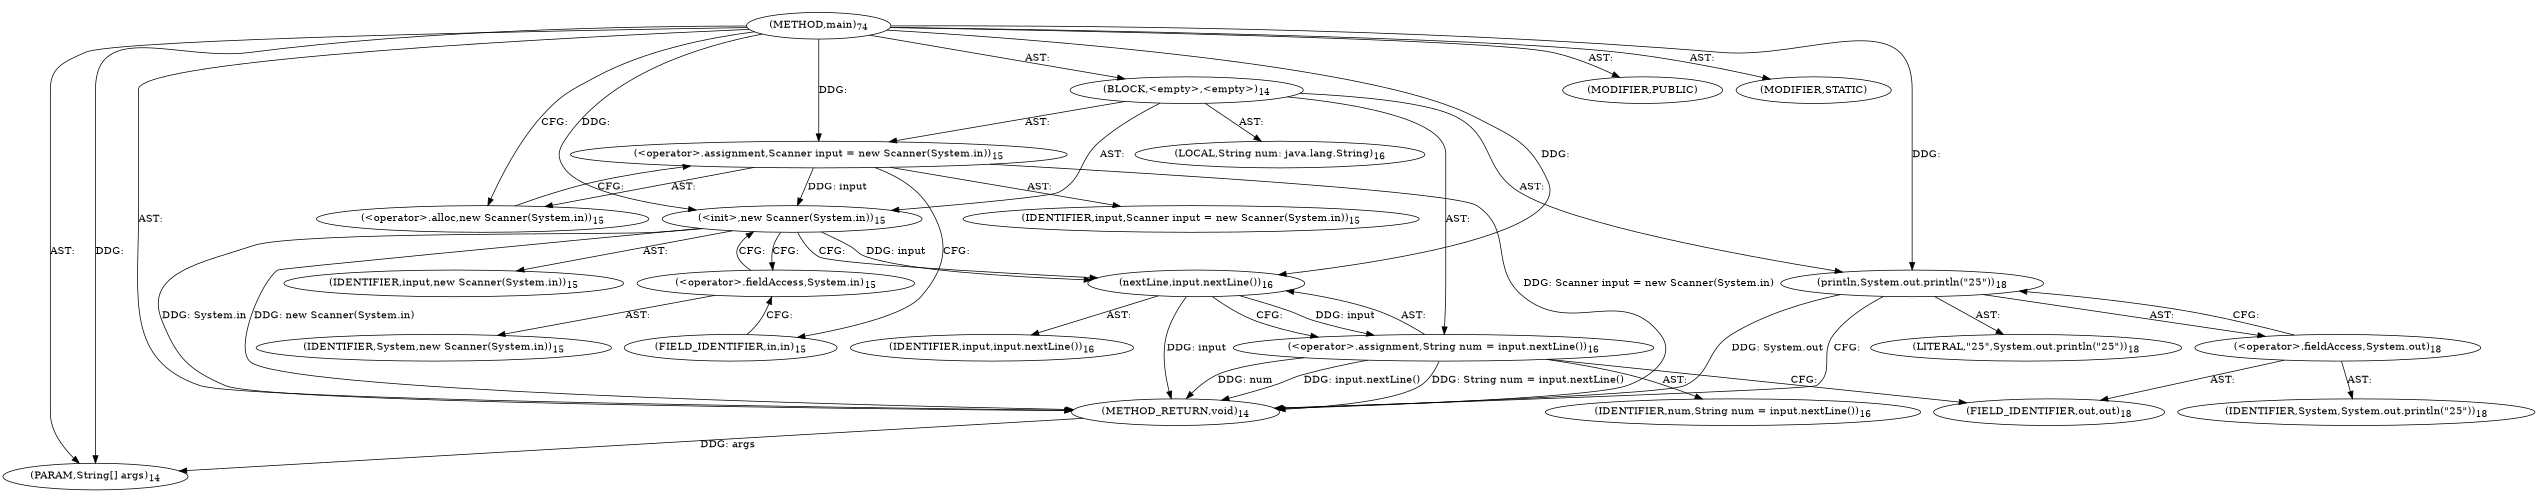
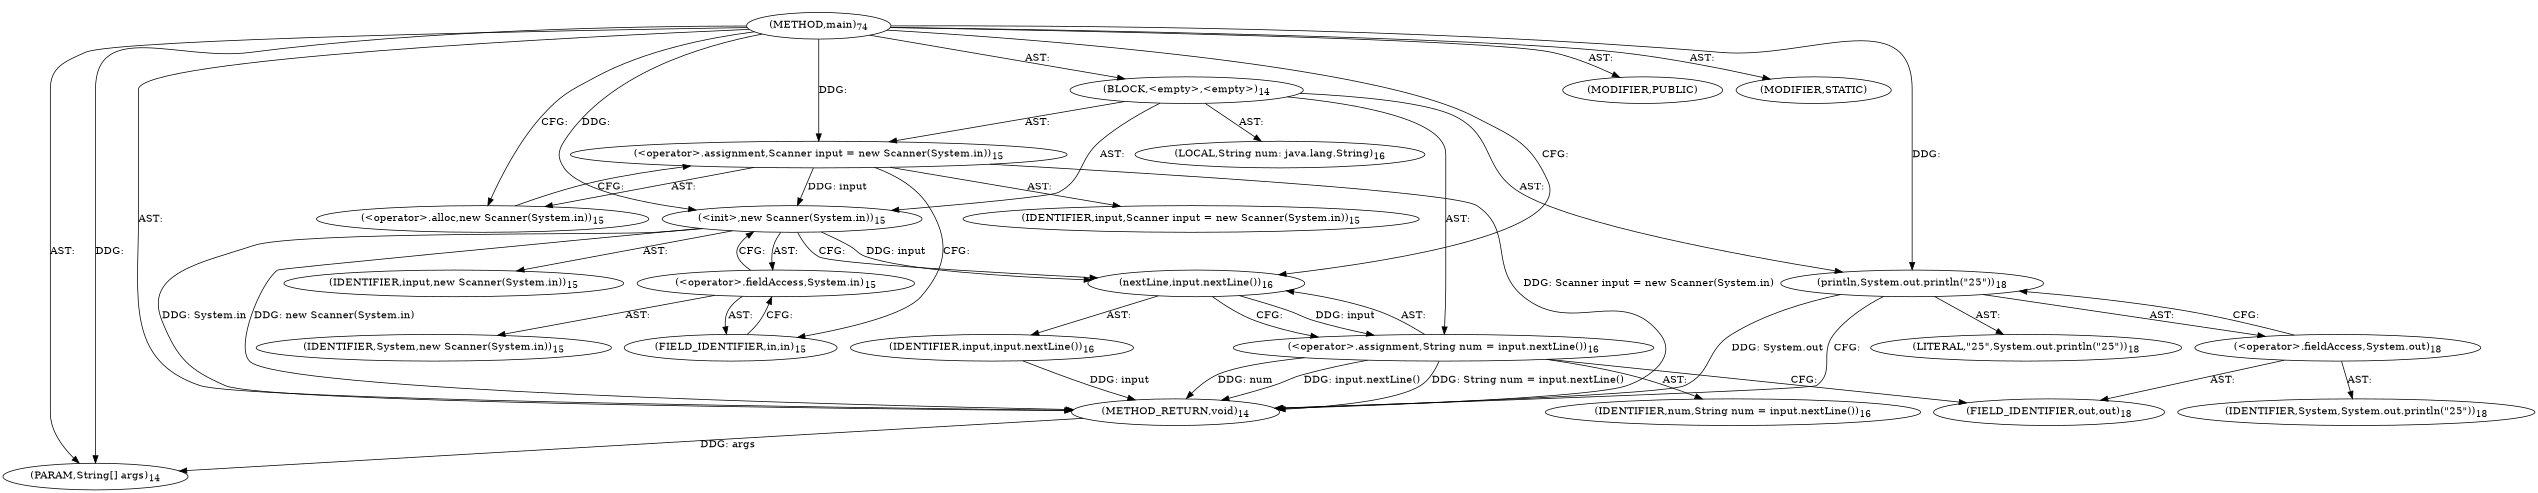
  digraph {
    n1 [label=<(METHOD,main)<SUB>74</SUB>>]
    n2 [label=<(PARAM,String[] args)<SUB>14</SUB>>]
    n3 [label=<(BLOCK,&lt;empty&gt;,&lt;empty&gt;)<SUB>14</SUB>>]
    n4 [label=<(&lt;operator&gt;.assignment,Scanner input = new Scanner(System.in))<SUB>15</SUB>>]
    n5 [label=<(&lt;operator&gt;.alloc,new Scanner(System.in))<SUB>15</SUB>>]
    n6 [label=<(&lt;init&gt;,new Scanner(System.in))<SUB>15</SUB>>]
    n7 [label=<(nextLine,input.nextLine())<SUB>16</SUB>>]
    n8 [label=<(println,System.out.println(&quot;25&quot;))<SUB>18</SUB>>]
    n9 [label=<(MODIFIER,PUBLIC)>]
    n10 [label=<(MODIFIER,STATIC)>]
    n11 [label=<(METHOD_RETURN,void)<SUB>14</SUB>>]
    n12 [label=<(LOCAL,String num: java.lang.String)<SUB>16</SUB>>]
    n13 [label=<(&lt;operator&gt;.assignment,String num = input.nextLine())<SUB>16</SUB>>]
    n14 [label=<(IDENTIFIER,input,Scanner input = new Scanner(System.in))<SUB>15</SUB>>]
    n15 [label=<(FIELD_IDENTIFIER,in,in)<SUB>15</SUB>>]
    n16 [label=<(IDENTIFIER,input,new Scanner(System.in))<SUB>15</SUB>>]
    n17 [label=<(&lt;operator&gt;.fieldAccess,System.in)<SUB>15</SUB>>]
    n18 [label=<(IDENTIFIER,input,input.nextLine())<SUB>16</SUB>>]
    n19 [label=<(&lt;operator&gt;.fieldAccess,System.out)<SUB>18</SUB>>]
    n20 [label=<(LITERAL,&quot;25&quot;,System.out.println(&quot;25&quot;))<SUB>18</SUB>>]
    n21 [label=<(IDENTIFIER,num,String num = input.nextLine())<SUB>16</SUB>>]
    n22 [label=<(FIELD_IDENTIFIER,out,out)<SUB>18</SUB>>]
    n23 [label=<(IDENTIFIER,System,new Scanner(System.in))<SUB>15</SUB>>]
    n24 [label=<(IDENTIFIER,System,System.out.println(&quot;25&quot;))<SUB>18</SUB>>]
    n1 -> n2 [label="AST: "]
    n1 -> n2 [label="DDG: "]
    n1 -> n3 [label="AST: "]
    n1 -> n4 [label="DDG: "]
    n1 -> n5 [label="CFG: "]
    n1 -> n6 [label="DDG: "]
-   n1 -> n7 [label="DDG: "]
+   n1 -> n7 [label="CFG: "]
    n1 -> n8 [label="DDG: "]
    n1 -> n9 [label="AST: "]
    n1 -> n10 [label="AST: "]
    n1 -> n11 [label="AST: "]
    n3 -> n4 [label="AST: "]
    n3 -> n6 [label="AST: "]
    n3 -> n8 [label="AST: "]
    n3 -> n12 [label="AST: "]
    n3 -> n13 [label="AST: "]
    n4 -> n5 [label="AST: "]
    n4 -> n6 [label="DDG: input"]
    n4 -> n11 [label="DDG: Scanner input = new Scanner(System.in)"]
    n4 -> n14 [label="AST: "]
    n4 -> n15 [label="CFG: "]
    n5 -> n4 [label="CFG: "]
    n6 -> n7 [label="CFG: "]
    n6 -> n7 [label="DDG: input"]
    n6 -> n11 [label="DDG: System.in"]
    n6 -> n11 [label="DDG: new Scanner(System.in)"]
    n6 -> n16 [label="AST: "]
-   n6 -> n17 [label="CFG: "]
-   n7 -> n11 [label="DDG: input"]
+   n6 -> n17 [label="AST: "]
+   n18 -> n11 [label="DDG: input"]
    n7 -> n13 [label="CFG: "]
    n7 -> n13 [label="DDG: input"]
    n7 -> n18 [label="AST: "]
    n8 -> n11 [label="CFG: "]
    n8 -> n11 [label="DDG: System.out"]
    n8 -> n19 [label="AST: "]
    n8 -> n20 [label="AST: "]
    n11 -> n2 [label="DDG: args"]
    n13 -> n7 [label="AST: "]
    n13 -> n11 [label="DDG: num"]
    n13 -> n11 [label="DDG: input.nextLine()"]
    n13 -> n11 [label="DDG: String num = input.nextLine()"]
    n13 -> n21 [label="AST: "]
    n13 -> n22 [label="CFG: "]
    n15 -> n17 [label="CFG: "]
    n17 -> n6 [label="CFG: "]
+   n17 -> n15 [label="AST: "]
    n17 -> n23 [label="AST: "]
    n19 -> n8 [label="CFG: "]
    n19 -> n22 [label="AST: "]
    n19 -> n24 [label="AST: "]
  }
